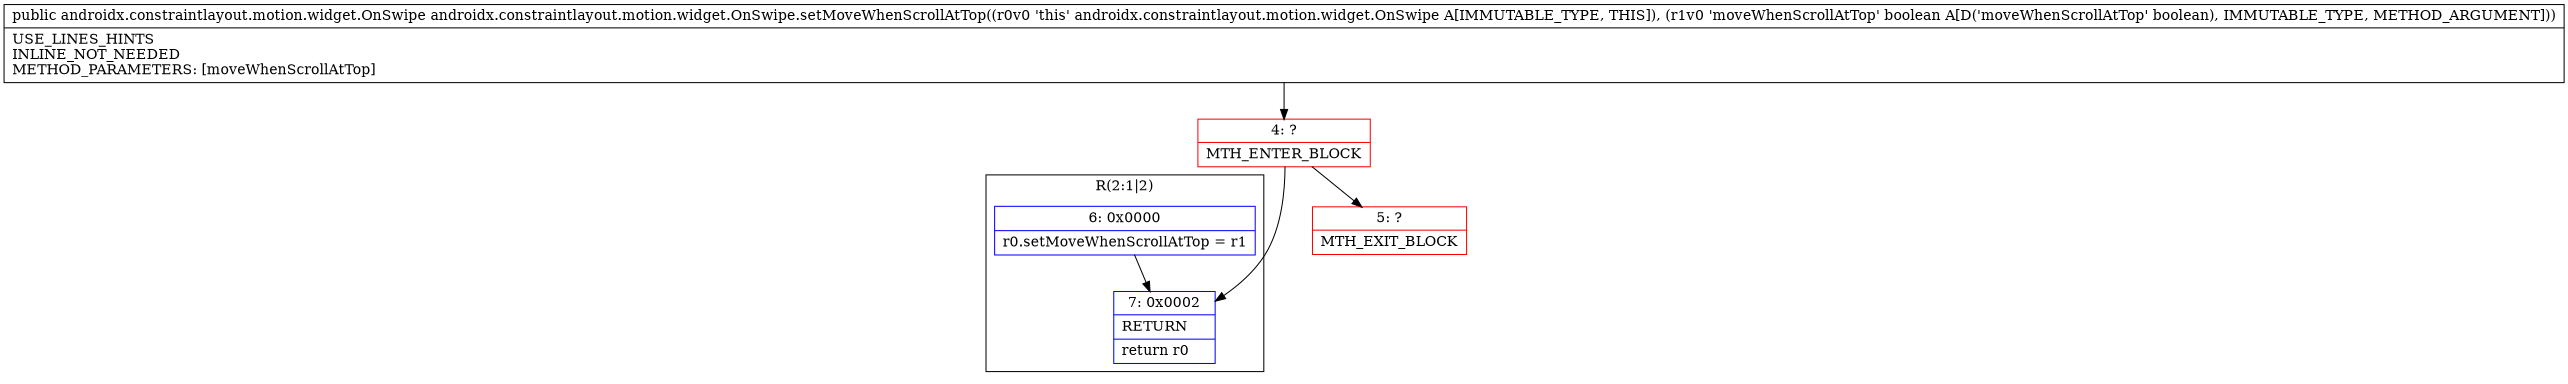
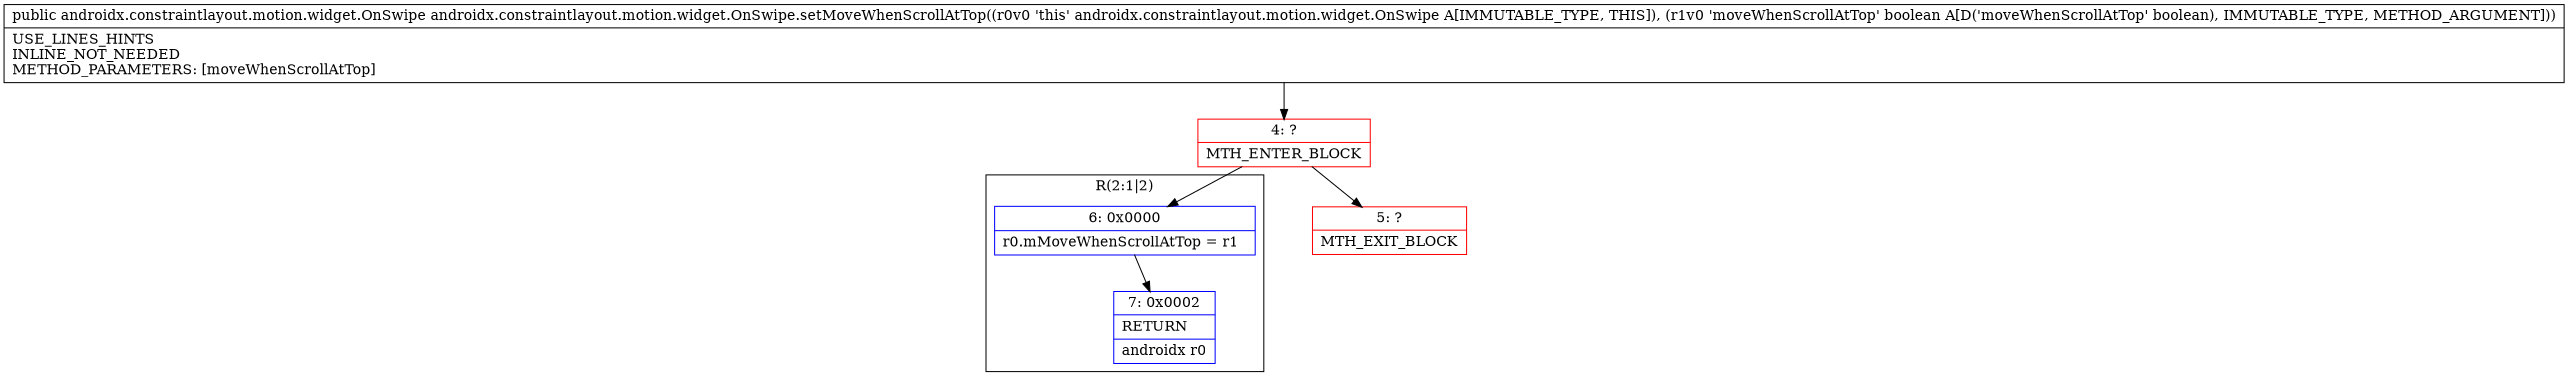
  digraph {
    node [color=blue shape=record]
-   n1 [label="{6\:\ 0x0000|r0.setMoveWhenScrollAtTop = r1\l}"]
-   n2 [label="{7\:\ 0x0002|RETURN\l|return r0\l}"]
+   n1 [label="{6\:\ 0x0000|r0.mMoveWhenScrollAtTop = r1\l}"]
+   n2 [label="{7\:\ 0x0002|RETURN\l|androidx r0\l}"]
    n3 [color=red label="{5\:\ ?|MTH_EXIT_BLOCK\l}"]
    n4 [color=red label="{4\:\ ?|MTH_ENTER_BLOCK\l}"]
    n5 [label="{public androidx.constraintlayout.motion.widget.OnSwipe androidx.constraintlayout.motion.widget.OnSwipe.setMoveWhenScrollAtTop((r0v0 'this' androidx.constraintlayout.motion.widget.OnSwipe A[IMMUTABLE_TYPE, THIS]), (r1v0 'moveWhenScrollAtTop' boolean A[D('moveWhenScrollAtTop' boolean), IMMUTABLE_TYPE, METHOD_ARGUMENT]))  | USE_LINES_HINTS\lINLINE_NOT_NEEDED\lMETHOD_PARAMETERS: [moveWhenScrollAtTop]\l}" color=""]
    subgraph cluster_1 {
      label="R(2:1|2)"
      n1
      n2
    }
    n1 -> n2
-   n4 -> n2
+   n4 -> n1
    n4 -> n3
    n5 -> n4
  }
